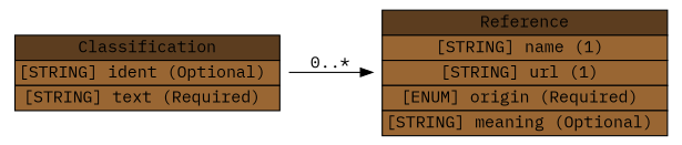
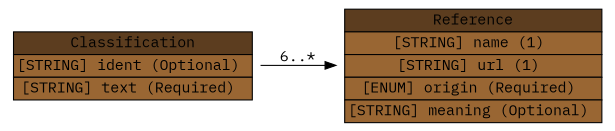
  digraph {
    rankdir=LR
    fontname="IBM Plex Mono"
    node [shape=plaintext fontname="IBM Plex Mono"]
    n1 [height=0.98611 label=<<table BORDER="0" CELLBORDER="1" CELLSPACING="0"> <tr > <td BGCOLOR="#5c3d1f" HREF="/idmef_parser/IDMEF/Classification.html" TITLE="The Classification class provides the &quot;name&quot; of an alert, or other information allowing the manager to determine what it is. This name is chosen by the alert provider. ">Classification</td> </tr>" %<tr><td BGCOLOR="#996633"  HREF="/idmef_parser/IDMEF/Classification.html" TITLE="A unique identifier for this classification; see Section 3.2.9.">[STRING] ident (Optional) </td></tr>%<tr><td BGCOLOR="#996633"  HREF="/idmef_parser/IDMEF/Classification.html" TITLE="A vendor-provided string identifying the Alert message.">[STRING] text (Required) </td></tr>%</table>> width=2.4306]
    n2 [height=1.5694 label=<<table BORDER="0" CELLBORDER="1" CELLSPACING="0"> <tr > <td BGCOLOR="#5c3d1f" HREF="/idmef_parser/IDMEF/Reference.html" TITLE="The Reference class provides the &quot;name&quot; of an alert, or other information allowing the manager to determine what it is. ">Reference</td> </tr>" %<tr><td BGCOLOR="#996633"  HREF="/idmef_parser/IDMEF/Reference.html" TITLE="The name of the alert, from one of the origins listed below.">[STRING] name (1) </td></tr>%<tr><td BGCOLOR="#996633"  HREF="/idmef_parser/IDMEF/Reference.html" TITLE="A URL at which the manager (or the human operator of the manager) can find additional information about the alert.  The document pointed to by the URL may include an in-depth description of the attack, appropriate countermeasures, or other information deemed relevant by the vendor.">[STRING] url (1) </td></tr>%<tr><td BGCOLOR="#996633"  HREF="/idmef_parser/IDMEF/Reference.html" TITLE="The source from which the name of the alert originates. The permitted values for this attribute are shown below.  The default value is &quot;unknown&quot;.  (See also Section 10.)">[ENUM] origin (Required) </td></tr>%<tr><td BGCOLOR="#996633"  HREF="/idmef_parser/IDMEF/Reference.html" TITLE="The meaning of the reference, as understood by the alert provider.  This field is only valid if the value of the &lt;origin&gt; attribute is set to &quot;vendor-specific&quot; or &quot;user-specific&quot;.">[STRING] meaning (Optional) </td></tr>%</table>> width=2.7083]
-   n1 -> n2 [label="0..*" fontname="IBM Plex Mono"]
+   n1 -> n2 [label="6..*" fontname="IBM Plex Mono"]
  }
